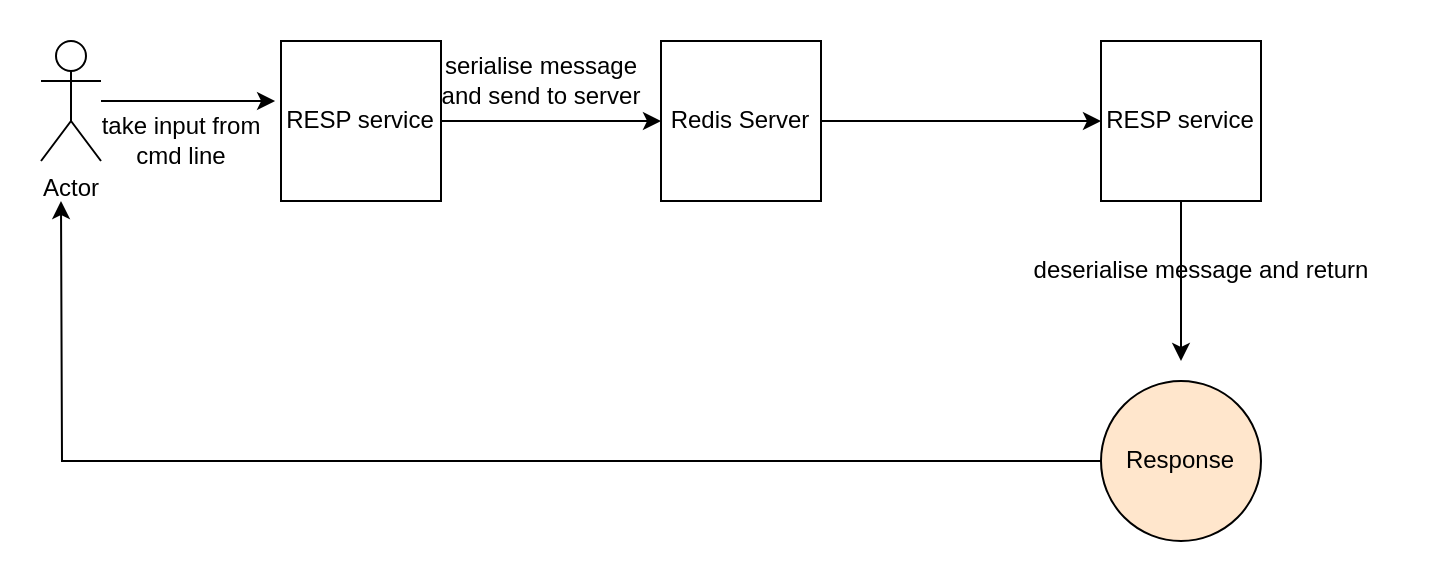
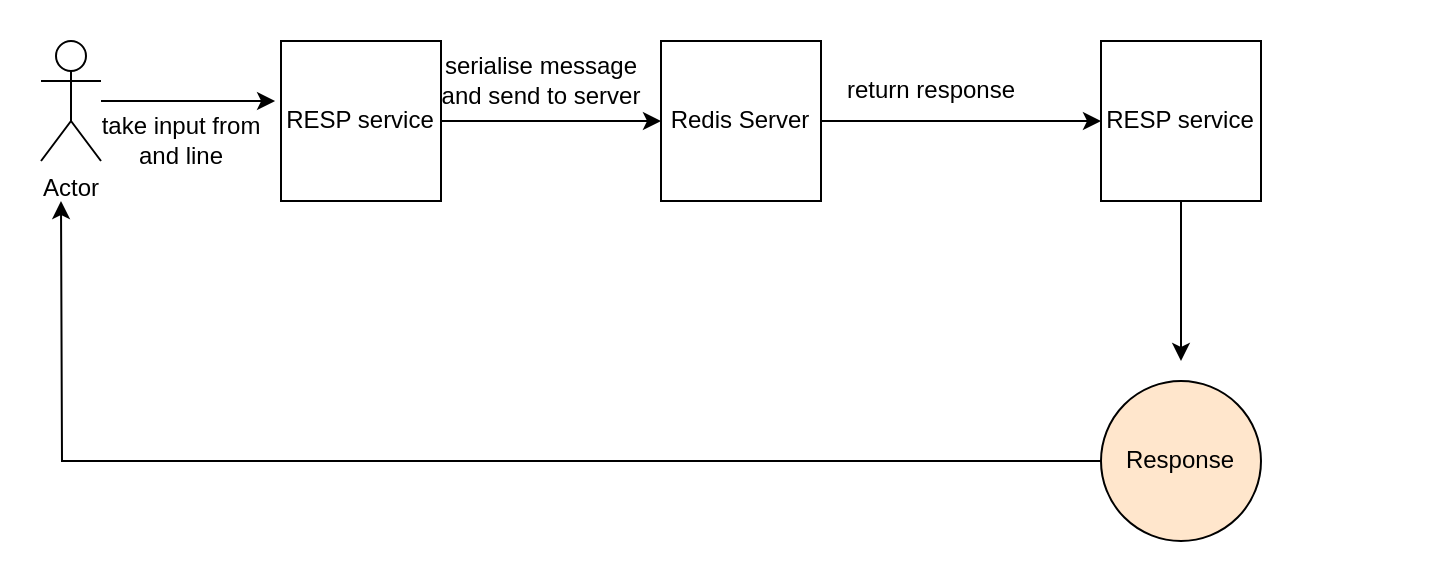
  <mxCell id="0" />
  <mxCell id="1" parent="0" />
  <mxCell id="2" style="edgeStyle=orthogonalEdgeStyle;rounded=0;orthogonalLoop=1;jettySize=auto;html=1;entryX=0;entryY=0.5;entryDx=0;entryDy=0;" parent="1" source="3" target="7" edge="1"><mxGeometry relative="1" as="geometry" /></mxCell>
  <mxCell id="3" value="RESP service" style="whiteSpace=wrap;html=1;aspect=fixed;" parent="1" vertex="1"><mxGeometry x="140" y="20" width="80" height="80" as="geometry" /></mxCell>
  <mxCell id="4" value="Actor" style="shape=umlActor;verticalLabelPosition=bottom;verticalAlign=top;html=1;outlineConnect=0;" parent="1" vertex="1"><mxGeometry x="20" y="20" width="30" height="60" as="geometry" /></mxCell>
  <mxCell id="5" style="edgeStyle=orthogonalEdgeStyle;rounded=0;orthogonalLoop=1;jettySize=auto;html=1;entryX=-0.037;entryY=0.375;entryDx=0;entryDy=0;entryPerimeter=0;" parent="1" source="4" target="3" edge="1"><mxGeometry relative="1" as="geometry" /></mxCell>
  <mxCell id="6" style="edgeStyle=orthogonalEdgeStyle;rounded=0;orthogonalLoop=1;jettySize=auto;html=1;entryX=0;entryY=0.5;entryDx=0;entryDy=0;" parent="1" source="7" target="10" edge="1"><mxGeometry relative="1" as="geometry" /></mxCell>
  <mxCell id="7" value="Redis Server" style="whiteSpace=wrap;html=1;aspect=fixed;" parent="1" vertex="1"><mxGeometry x="330" y="20" width="80" height="80" as="geometry" /></mxCell>
- <mxCell id="8" value="take input from&lt;div&gt;cmd line&lt;/div&gt;" style="text;html=1;align=center;verticalAlign=middle;resizable=0;points=[];autosize=1;strokeColor=none;fillColor=none;" parent="1" vertex="1"><mxGeometry x="40" y="50" width="100" height="40" as="geometry" /></mxCell>
+ <mxCell id="8" value="take input from&lt;div&gt;and line&lt;/div&gt;" style="text;html=1;align=center;verticalAlign=middle;resizable=0;points=[];autosize=1;strokeColor=none;fillColor=none;" parent="1" vertex="1"><mxGeometry x="40" y="50" width="100" height="40" as="geometry" /></mxCell>
  <mxCell id="9" style="edgeStyle=orthogonalEdgeStyle;rounded=0;orthogonalLoop=1;jettySize=auto;html=1;" parent="1" source="10" edge="1"><mxGeometry relative="1" as="geometry"><mxPoint x="590" y="180" as="targetPoint" /></mxGeometry></mxCell>
  <mxCell id="10" value="RESP service" style="whiteSpace=wrap;html=1;aspect=fixed;" parent="1" vertex="1"><mxGeometry x="550" y="20" width="80" height="80" as="geometry" /></mxCell>
  <mxCell id="11" value="serialise message&lt;div&gt;and send to server&lt;/div&gt;" style="text;html=1;align=center;verticalAlign=middle;resizable=0;points=[];autosize=1;strokeColor=none;fillColor=none;" parent="1" vertex="1"><mxGeometry x="210" y="20" width="120" height="40" as="geometry" /></mxCell>
- <mxCell id="13" value="deserialise message and return" style="text;html=1;align=center;verticalAlign=middle;resizable=0;points=[];autosize=1;strokeColor=none;fillColor=none;" parent="1" vertex="1"><mxGeometry x="505" y="120" width="190" height="30" as="geometry" /></mxCell>
+ <mxCell id="12" value="return response" style="text;html=1;align=center;verticalAlign=middle;resizable=0;points=[];autosize=1;strokeColor=none;fillColor=none;" parent="1" vertex="1"><mxGeometry x="410" y="30" width="110" height="30" as="geometry" /></mxCell>
  <mxCell id="14" style="edgeStyle=orthogonalEdgeStyle;rounded=0;orthogonalLoop=1;jettySize=auto;html=1;" edge="1" parent="1" source="15"><mxGeometry relative="1" as="geometry"><mxPoint x="30" y="100" as="targetPoint" /></mxGeometry></mxCell>
  <mxCell id="15" value="Response" style="ellipse;whiteSpace=wrap;html=1;aspect=fixed;fillColor=#ffe6cc;" parent="1" vertex="1"><mxGeometry x="550" y="190" width="80" height="80" as="geometry" /></mxCell>
